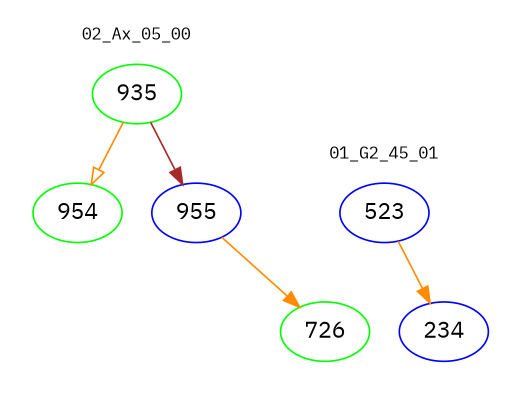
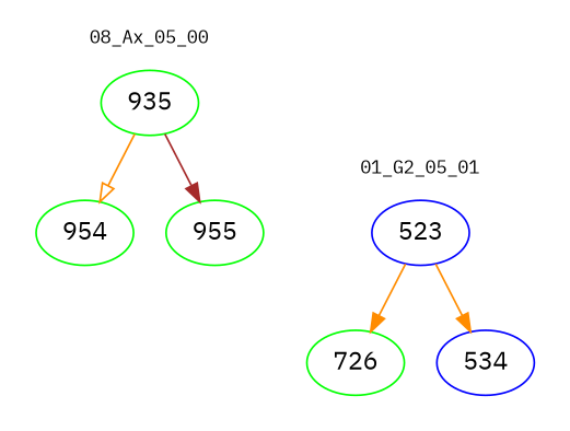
  digraph {
    fontname="IBM Plex Mono"
    node [color=green fontname="IBM Plex Mono"]
    edge [arrowhead=normal color=darkorange fontname="IBM Plex Mono"]
    n1 [label=935]
    n2 [label=954]
-   n3 [color=blue label=955]
+   n3 [label=955]
    n4 [color=blue label=523]
    n5 [label=726]
-   n6 [color=blue label=234]
+   n6 [color=blue label=534]
    subgraph cluster_1 {
      color=white
      fontsize=10
-     label="02_Ax_05_00"
+     label="08_Ax_05_00"
      n1
      n2
      n3
    }
    subgraph cluster_2 {
      color=white
      fontsize=10
-     label="01_G2_45_01"
+     label="01_G2_05_01"
      n4
      n5
      n6
    }
    n1 -> n2 [arrowhead=onormal]
    n1 -> n3 [color=brown]
-   n3 -> n5
+   n4 -> n5
    n4 -> n6
  }
